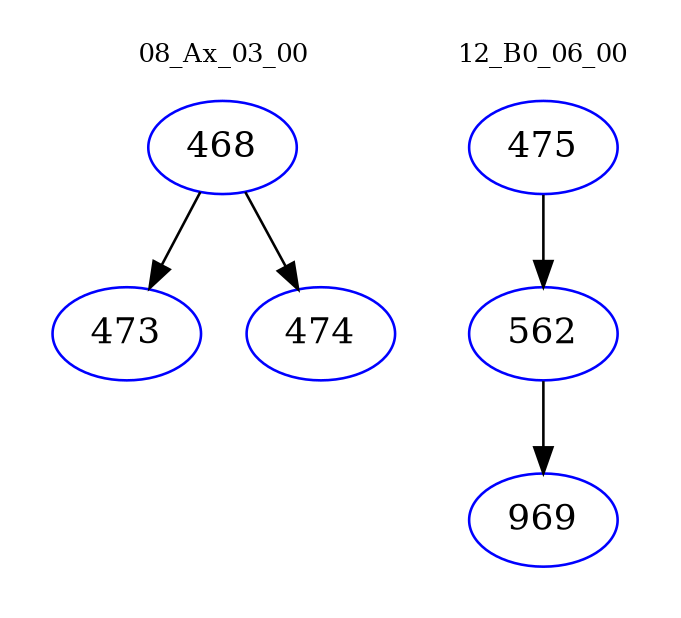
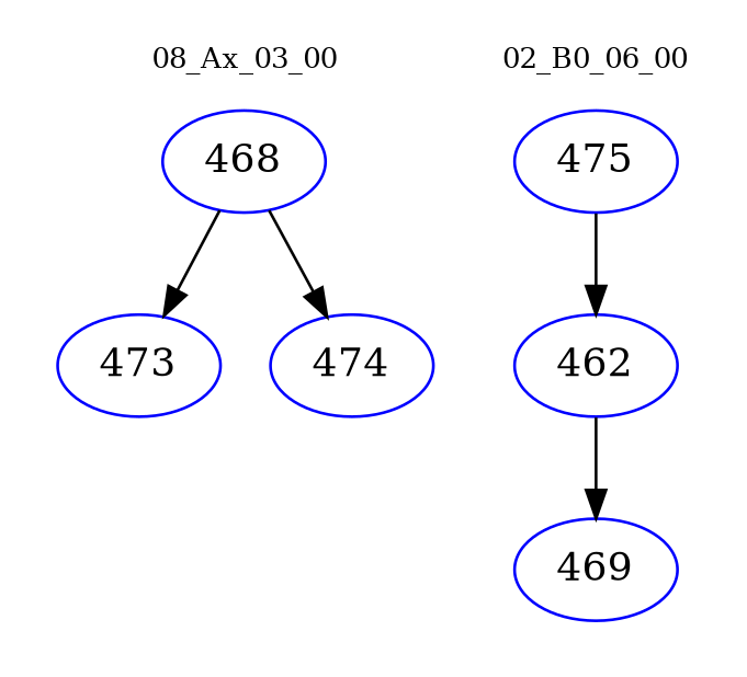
  digraph {
    node [color=blue]
    edge [color=black]
    n1 [label=473]
    n2 [label=468]
    n3 [label=474]
    n4 [label=475]
-   n5 [label=562]
-   n6 [label=969]
+   n5 [label=462]
+   n6 [label=469]
    subgraph cluster_1 {
      color=white
      fontsize=10
      label="08_Ax_03_00"
      n1
      n2
      n3
    }
    subgraph cluster_2 {
      color=white
      fontsize=10
-     label="12_B0_06_00"
+     label="02_B0_06_00"
      n4
      n5
      n6
    }
    n2 -> n1
    n2 -> n3
    n4 -> n5
    n5 -> n6
  }
